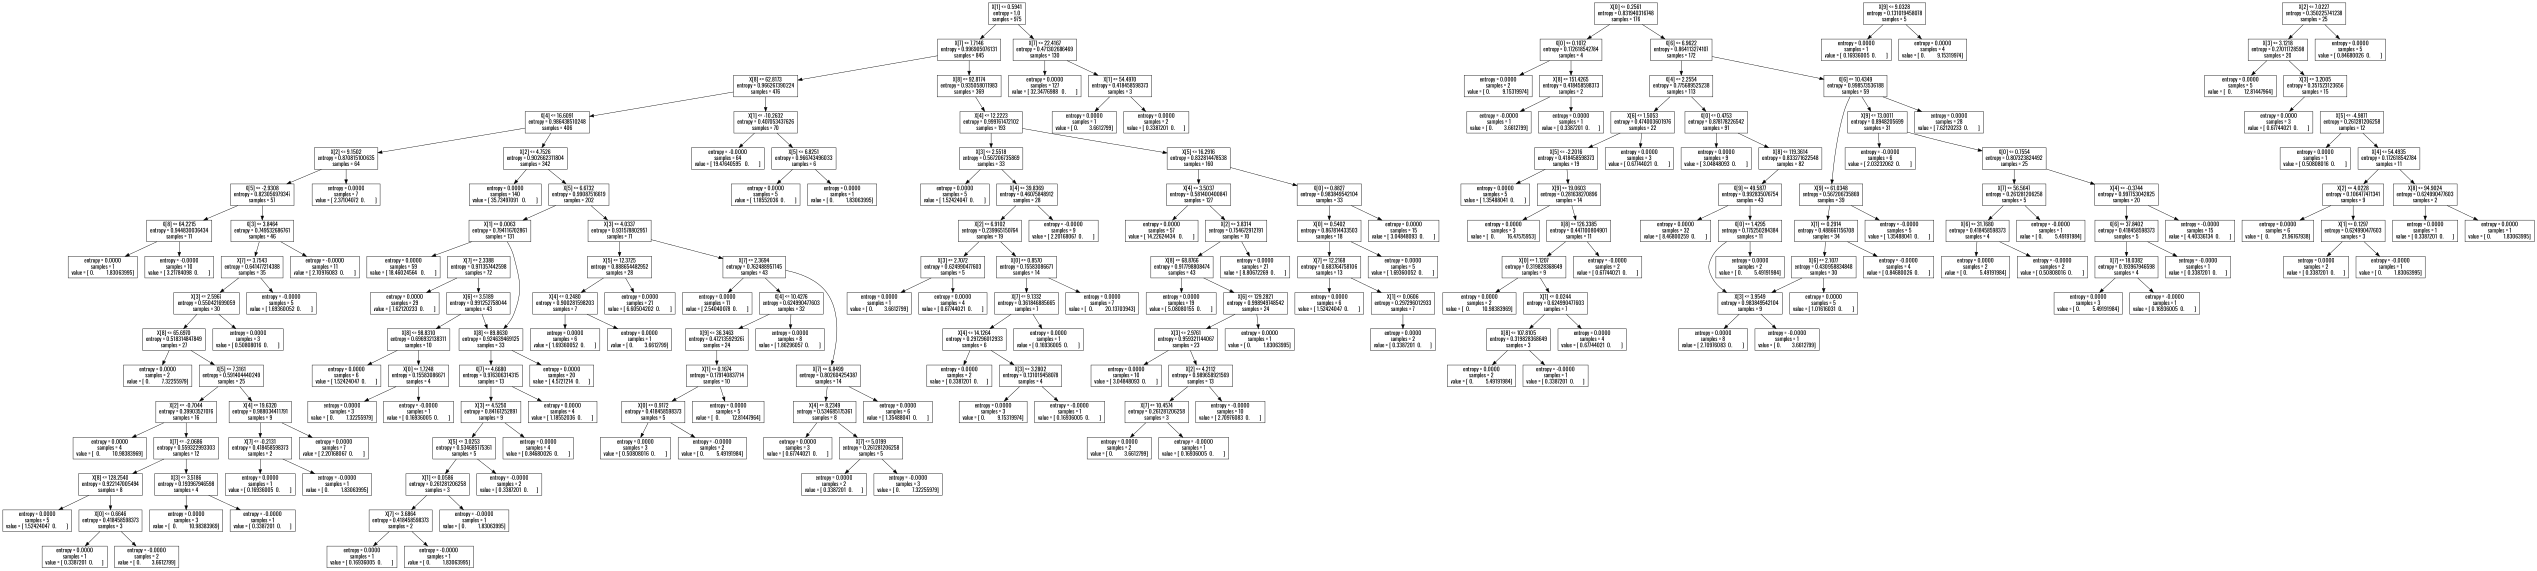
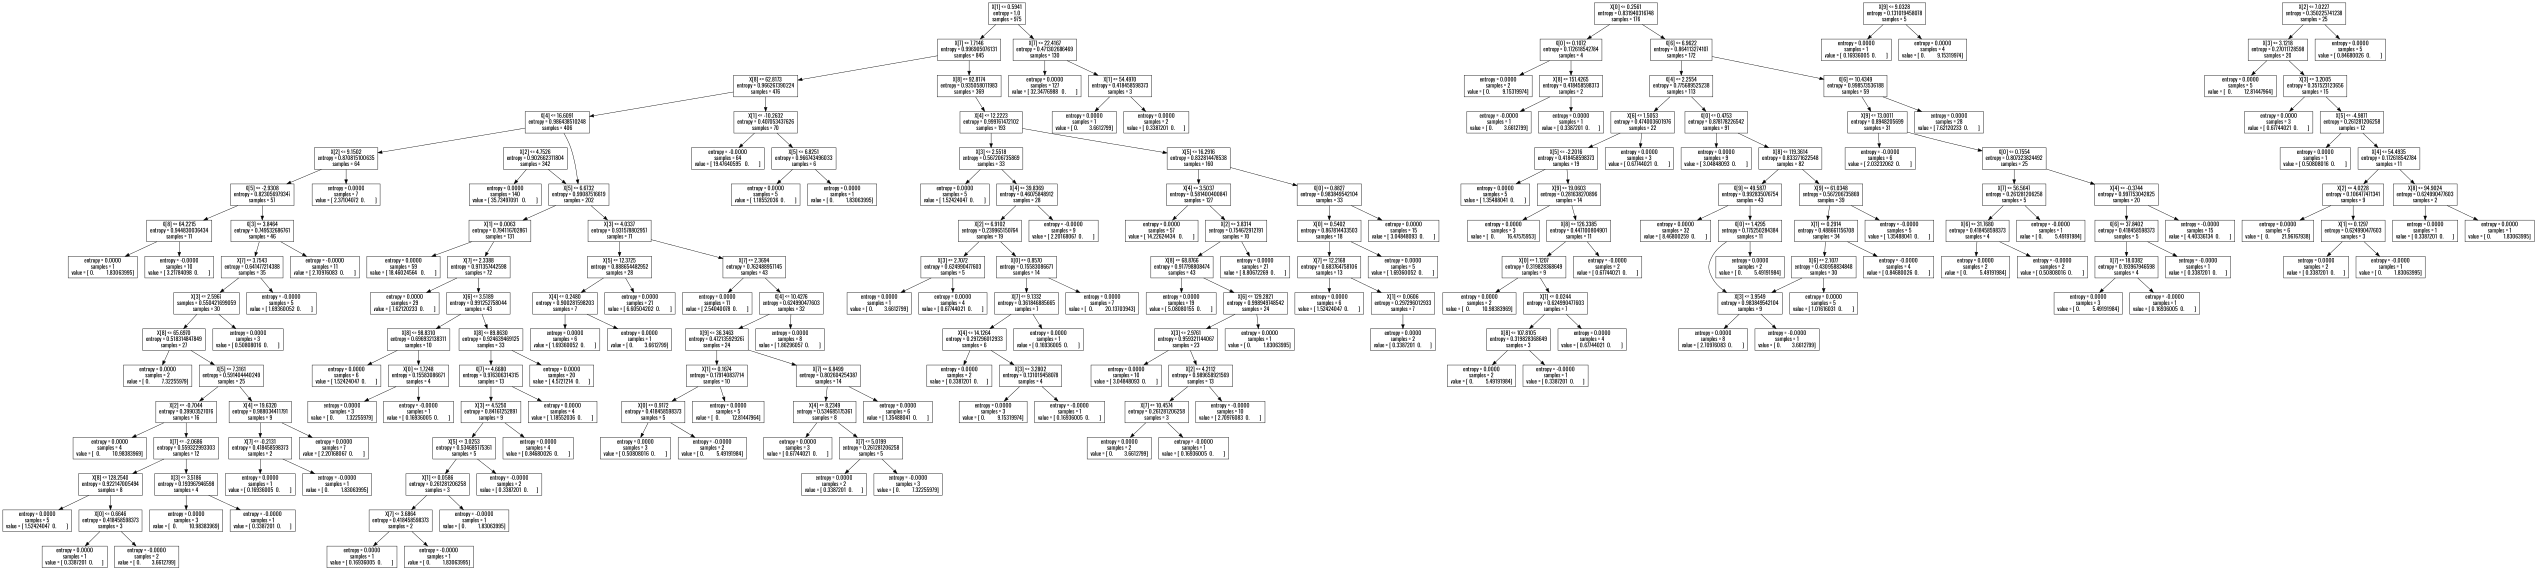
  digraph {
    fontname=Oswald
    node [fontname=Oswald shape=box]
    edge [fontname=Oswald]
    n1 [label="X[1] <= 0.5941\nentropy = 1.0\nsamples = 975"]
    n2 [label="X[7] <= 7.7146\nentropy = 0.996905076131\nsamples = 845"]
    n3 [label="X[7] <= 22.4167\nentropy = 0.471302686469\nsamples = 130"]
    n4 [label="X[8] <= 62.8173\nentropy = 0.966267390224\nsamples = 476"]
    n5 [label="X[8] <= 92.8174\nentropy = 0.935058011983\nsamples = 369"]
    n6 [label="entropy = 0.0000\nsamples = 127\nvalue = [ 32.34776988   0.        ]"]
    n7 [label="X[1] <= 54.4970\nentropy = 0.418458598373\nsamples = 3"]
    n8 [label="X[1] <= -10.2632\nentropy = 0.407053437626\nsamples = 70"]
    n9 [label="X[4] <= 16.6091\nentropy = 0.986438510248\nsamples = 406"]
    n10 [label="X[4] <= 12.2223\nentropy = 0.999761472102\nsamples = 193"]
    n11 [label="X[5] <= 6.8251\nentropy = 0.966743496033\nsamples = 6"]
    n12 [label="entropy = -0.0000\nsamples = 64\nvalue = [ 19.47640595   0.        ]"]
    n13 [label="X[2] <= 4.7526\nentropy = 0.902662311804\nsamples = 342"]
    n14 [label="X[2] <= 9.1502\nentropy = 0.870815100635\nsamples = 64"]
    n15 [label="entropy = 0.0000\nsamples = 5\nvalue = [ 1.18552036  0.        ]"]
    n16 [label="entropy = 0.0000\nsamples = 1\nvalue = [ 0.          1.83063995]"]
    n17 [label="X[5] <= 6.6732\nentropy = 0.99087516619\nsamples = 202"]
    n18 [label="entropy = 0.0000\nsamples = 140\nvalue = [ 35.73497091   0.        ]"]
    n19 [label="X[5] <= -2.9308\nentropy = 0.823056979347\nsamples = 57"]
    n20 [label="entropy = 0.0000\nsamples = 7\nvalue = [ 2.37104072  0.        ]"]
    n21 [label="X[1] <= 0.0063\nentropy = 0.794116702861\nsamples = 131"]
    n22 [label="X[3] <= 4.0337\nentropy = 0.931578802957\nsamples = 71"]
    n23 [label="entropy = 0.0000\nsamples = 59\nvalue = [ 18.46024564   0.        ]"]
    n24 [label="X[7] <= 2.3388\nentropy = 0.971357442598\nsamples = 72"]
    n25 [label="X[7] <= 2.3694\nentropy = 0.762488957145\nsamples = 43"]
    n26 [label="X[5] <= 12.3725\nentropy = 0.888654482952\nsamples = 28"]
    n27 [label="entropy = 0.0000\nsamples = 29\nvalue = [ 7.62120233  0.        ]"]
    n28 [label="X[6] <= 3.5189\nentropy = 0.991252758044\nsamples = 43"]
    n29 [label="X[8] <= 98.8310\nentropy = 0.696932138311\nsamples = 10"]
    n30 [label="X[8] <= 89.8630\nentropy = 0.924639469125\nsamples = 33"]
    n31 [label="entropy = 0.0000\nsamples = 6\nvalue = [ 1.52424047  0.        ]"]
    n32 [label="X[0] <= 1.7248\nentropy = 0.15583086671\nsamples = 4"]
    n33 [label="X[7] <= 4.6680\nentropy = 0.976306314315\nsamples = 13"]
    n34 [label="entropy = 0.0000\nsamples = 20\nvalue = [ 4.5727214  0.       ]"]
    n35 [label="entropy = 0.0000\nsamples = 3\nvalue = [ 0.          7.32255979]"]
    n36 [label="entropy = -0.0000\nsamples = 1\nvalue = [ 0.16936005  0.        ]"]
    n37 [label="X[3] <= 4.5250\nentropy = 0.84161252897\nsamples = 9"]
    n38 [label="entropy = 0.0000\nsamples = 4\nvalue = [ 1.18552036  0.        ]"]
    n39 [label="X[5] <= 3.0253\nentropy = 0.534685175361\nsamples = 5"]
    n40 [label="entropy = 0.0000\nsamples = 4\nvalue = [ 0.84680026  0.        ]"]
    n41 [label="X[1] <= 0.0586\nentropy = 0.261281206258\nsamples = 3"]
    n42 [label="entropy = -0.0000\nsamples = 2\nvalue = [ 0.3387201  0.       ]"]
    n43 [label="X[7] <= 3.6864\nentropy = 0.418458598373\nsamples = 2"]
    n44 [label="entropy = -0.0000\nsamples = 1\nvalue = [ 0.          1.83063995]"]
    n45 [label="entropy = 0.0000\nsamples = 1\nvalue = [ 0.16936005  0.        ]"]
    n46 [label="entropy = -0.0000\nsamples = 1\nvalue = [ 0.          1.83063995]"]
    n47 [label="entropy = 0.0000\nsamples = 11\nvalue = [ 2.54040078  0.        ]"]
    n48 [label="X[4] <= 10.4276\nentropy = 0.624990477603\nsamples = 32"]
    n49 [label="entropy = 0.0000\nsamples = 21\nvalue = [ 6.60504202  0.        ]"]
    n50 [label="X[4] <= 0.2480\nentropy = 0.900281598203\nsamples = 7"]
    n51 [label="X[9] <= 36.3463\nentropy = 0.472135929267\nsamples = 24"]
    n52 [label="entropy = 0.0000\nsamples = 8\nvalue = [ 1.86296057  0.        ]"]
    n53 [label="X[7] <= 6.8499\nentropy = 0.802604254387\nsamples = 14"]
    n54 [label="X[1] <= 0.1674\nentropy = 0.179140837714\nsamples = 10"]
    n55 [label="X[4] <= 8.2349\nentropy = 0.534685175361\nsamples = 8"]
    n56 [label="entropy = 0.0000\nsamples = 6\nvalue = [ 1.35488041  0.        ]"]
    n57 [label="X[0] <= 0.9172\nentropy = 0.418458598373\nsamples = 5"]
    n58 [label="entropy = 0.0000\nsamples = 5\nvalue = [  0.          12.81447964]"]
    n59 [label="entropy = 0.0000\nsamples = 3\nvalue = [ 0.67744021  0.        ]"]
    n60 [label="X[7] <= 5.0199\nentropy = 0.261281206258\nsamples = 5"]
    n61 [label="entropy = 0.0000\nsamples = 2\nvalue = [ 0.3387201  0.       ]"]
    n62 [label="entropy = -0.0000\nsamples = 3\nvalue = [ 0.          7.32255979]"]
    n63 [label="entropy = 0.0000\nsamples = 3\nvalue = [ 0.50808016  0.        ]"]
    n64 [label="entropy = -0.0000\nsamples = 2\nvalue = [ 0.          5.49191984]"]
    n65 [label="entropy = 0.0000\nsamples = 1\nvalue = [ 0.         3.6612799]"]
    n66 [label="entropy = 0.0000\nsamples = 6\nvalue = [ 1.69360052  0.        ]"]
    n67 [label="X[8] <= 64.2215\nentropy = 0.944830036434\nsamples = 11"]
    n68 [label="X[3] <= 3.8464\nentropy = 0.749532686761\nsamples = 46"]
    n69 [label="entropy = 0.0000\nsamples = 1\nvalue = [ 0.          1.83063995]"]
    n70 [label="entropy = -0.0000\nsamples = 10\nvalue = [ 3.21784098  0.        ]"]
    n71 [label="X[7] <= 3.7543\nentropy = 0.641477214388\nsamples = 35"]
    n72 [label="entropy = -0.0000\nsamples = 11\nvalue = [ 2.70976083  0.        ]"]
-   n73 [label="X[3] <= 2.5967\nentropy = 0.550421699059\nsamples = 30"]
+   n73 [label="X[3] <= 2.5967\nsamples = 0.550421699059\nsamples = 30"]
    n74 [label="entropy = -0.0000\nsamples = 5\nvalue = [ 1.69360052  0.        ]"]
    n75 [label="entropy = 0.0000\nsamples = 3\nvalue = [ 0.50808016  0.        ]"]
    n76 [label="X[8] <= 65.6970\nentropy = 0.518314847849\nsamples = 27"]
    n77 [label="entropy = 0.0000\nsamples = 2\nvalue = [ 0.          7.32255979]"]
    n78 [label="X[5] <= 7.3161\nentropy = 0.591404440249\nsamples = 25"]
    n79 [label="X[2] <= -0.7044\nentropy = 0.39903527076\nsamples = 16"]
    n80 [label="X[4] <= 19.6320\nentropy = 0.988034411791\nsamples = 9"]
    n81 [label="entropy = 0.0000\nsamples = 4\nvalue = [  0.          10.98383969]"]
    n82 [label="X[7] <= -2.0686\nentropy = 0.559322993303\nsamples = 12"]
    n83 [label="X[7] <= -0.2131\nentropy = 0.418458598373\nsamples = 2"]
    n84 [label="entropy = 0.0000\nsamples = 7\nvalue = [ 2.20168067  0.        ]"]
    n85 [label="X[8] <= 128.2540\nentropy = 0.922147005494\nsamples = 8"]
    n86 [label="X[3] <= 3.5186\nentropy = 0.193967946598\nsamples = 4"]
    n87 [label="entropy = 0.0000\nsamples = 5\nvalue = [ 1.52424047  0.        ]"]
    n88 [label="X[0] <= 0.6646\nentropy = 0.418458598373\nsamples = 3"]
    n89 [label="entropy = 0.0000\nsamples = 3\nvalue = [  0.          10.98383969]"]
    n90 [label="entropy = -0.0000\nsamples = 1\nvalue = [ 0.3387201  0.       ]"]
    n91 [label="entropy = 0.0000\nsamples = 1\nvalue = [ 0.3387201  0.       ]"]
    n92 [label="entropy = -0.0000\nsamples = 2\nvalue = [ 0.         3.6612799]"]
    n93 [label="entropy = 0.0000\nsamples = 1\nvalue = [ 0.16936005  0.        ]"]
    n94 [label="entropy = -0.0000\nsamples = 1\nvalue = [ 0.          1.83063995]"]
    n95 [label="X[5] <= 16.2916\nentropy = 0.832814478538\nsamples = 160"]
    n96 [label="X[3] <= 2.5518\nentropy = 0.567206735869\nsamples = 33"]
    n97 [label="X[0] <= 0.2561\nentropy = 0.831940316748\nsamples = 176"]
    n98 [label="X[0] <= 0.1072\nentropy = 0.172618542784\nsamples = 4"]
    n99 [label="X[6] <= 6.9622\nentropy = 0.864113274107\nsamples = 172"]
    n100 [label="X[4] <= 3.5037\nentropy = 0.581400400847\nsamples = 127"]
    n101 [label="X[0] <= 0.8827\nentropy = 0.983849542104\nsamples = 33"]
    n102 [label="entropy = 0.0000\nsamples = 5\nvalue = [ 1.52424047  0.        ]"]
    n103 [label="X[4] <= 39.8369\nentropy = 0.46075848912\nsamples = 28"]
    n104 [label="entropy = 0.0000\nsamples = 57\nvalue = [ 14.22624434   0.        ]"]
    n105 [label="X[2] <= 3.8314\nentropy = 0.754672912791\nsamples = 70"]
    n106 [label="X[0] <= 0.5402\nentropy = 0.867814433503\nsamples = 18"]
    n107 [label="entropy = 0.0000\nsamples = 15\nvalue = [ 3.04848093  0.        ]"]
    n108 [label="entropy = 0.0000\nsamples = 27\nvalue = [ 8.80672269  0.        ]"]
    n109 [label="X[8] <= 68.8766\nentropy = 0.917798808474\nsamples = 43"]
    n110 [label="entropy = 0.0000\nsamples = 19\nvalue = [ 5.08080155  0.        ]"]
    n111 [label="X[6] <= 129.2821\nentropy = 0.998949748542\nsamples = 24"]
    n112 [label="X[3] <= 2.9761\nentropy = 0.959321144067\nsamples = 23"]
    n113 [label="entropy = 0.0000\nsamples = 1\nvalue = [ 0.          1.83063995]"]
    n114 [label="entropy = 0.0000\nsamples = 10\nvalue = [ 3.04848093  0.        ]"]
    n115 [label="X[2] <= 4.2112\nentropy = 0.989658921569\nsamples = 13"]
    n116 [label="X[7] <= 10.4574\nentropy = 0.261281206258\nsamples = 3"]
    n117 [label="entropy = -0.0000\nsamples = 10\nvalue = [ 2.70976083  0.        ]"]
    n118 [label="entropy = 0.0000\nsamples = 2\nvalue = [ 0.         3.6612799]"]
    n119 [label="entropy = -0.0000\nsamples = 1\nvalue = [ 0.16936005  0.        ]"]
    n120 [label="entropy = 0.0000\nsamples = 5\nvalue = [ 1.69360052  0.        ]"]
    n121 [label="X[7] <= 12.2168\nentropy = 0.683764758106\nsamples = 13"]
    n122 [label="entropy = 0.0000\nsamples = 6\nvalue = [ 1.52424047  0.        ]"]
    n123 [label="X[1] <= 0.0606\nentropy = 0.297296012933\nsamples = 7"]
    n124 [label="entropy = 0.0000\nsamples = 2\nvalue = [ 0.3387201  0.       ]"]
    n125 [label="X[9] <= 9.0328\nentropy = 0.131019458078\nsamples = 5"]
    n126 [label="entropy = 0.0000\nsamples = 1\nvalue = [ 0.16936005  0.        ]"]
    n127 [label="entropy = 0.0000\nsamples = 4\nvalue = [ 0.          9.15319974]"]
    n128 [label="X[2] <= 6.9102\nentropy = 0.239965150764\nsamples = 19"]
    n129 [label="entropy = -0.0000\nsamples = 9\nvalue = [ 2.20168067  0.        ]"]
    n130 [label="X[0] <= 0.8570\nentropy = 0.15583086671\nsamples = 14"]
    n131 [label="X[3] <= 2.7072\nentropy = 0.624990477603\nsamples = 5"]
    n132 [label="X[7] <= 9.1332\nentropy = 0.361846885665\nsamples = 7"]
    n133 [label="entropy = 0.0000\nsamples = 7\nvalue = [  0.          20.13703943]"]
    n134 [label="entropy = 0.0000\nsamples = 1\nvalue = [ 0.         3.6612799]"]
    n135 [label="entropy = 0.0000\nsamples = 4\nvalue = [ 0.67744021  0.        ]"]
    n136 [label="entropy = 0.0000\nsamples = 1\nvalue = [ 0.16936005  0.        ]"]
    n137 [label="X[4] <= 14.1264\nentropy = 0.297296012933\nsamples = 6"]
    n138 [label="entropy = 0.0000\nsamples = 2\nvalue = [ 0.3387201  0.       ]"]
    n139 [label="X[3] <= 3.2802\nentropy = 0.131019458078\nsamples = 4"]
    n140 [label="entropy = 0.0000\nsamples = 3\nvalue = [ 0.          9.15319974]"]
    n141 [label="entropy = -0.0000\nsamples = 1\nvalue = [ 0.16936005  0.        ]"]
    n142 [label="entropy = 0.0000\nsamples = 2\nvalue = [ 0.          9.15319974]"]
    n143 [label="X[8] <= 151.4265\nentropy = 0.418458598373\nsamples = 2"]
    n144 [label="X[4] <= 2.2554\nentropy = 0.775689525238\nsamples = 113"]
    n145 [label="X[6] <= 10.4349\nentropy = 0.998573536188\nsamples = 59"]
    n146 [label="entropy = 0.0000\nsamples = 1\nvalue = [ 0.3387201  0.       ]"]
    n147 [label="entropy = -0.0000\nsamples = 1\nvalue = [ 0.         3.6612799]"]
    n148 [label="X[6] <= 1.5053\nentropy = 0.474003601976\nsamples = 22"]
    n149 [label="X[0] <= 0.4753\nentropy = 0.878178226542\nsamples = 91"]
    n150 [label="entropy = 0.0000\nsamples = 28\nvalue = [ 7.62120233  0.        ]"]
    n151 [label="X[9] <= 73.0011\nentropy = 0.8948205699\nsamples = 31"]
    n152 [label="entropy = 0.0000\nsamples = 3\nvalue = [ 0.67744021  0.        ]"]
    n153 [label="X[5] <= -2.2016\nentropy = 0.418458598373\nsamples = 19"]
    n154 [label="entropy = 0.0000\nsamples = 9\nvalue = [ 3.04848093  0.        ]"]
    n155 [label="X[8] <= 119.3614\nentropy = 0.833271622548\nsamples = 82"]
    n156 [label="entropy = 0.0000\nsamples = 5\nvalue = [ 1.35488041  0.        ]"]
    n157 [label="X[9] <= 19.0603\nentropy = 0.281638270896\nsamples = 14"]
    n158 [label="entropy = 0.0000\nsamples = 3\nvalue = [  0.          16.47575953]"]
    n159 [label="X[8] <= 126.3385\nentropy = 0.447100804901\nsamples = 11"]
    n160 [label="X[0] <= 1.1207\nentropy = 0.319828368649\nsamples = 9"]
    n161 [label="entropy = -0.0000\nsamples = 2\nvalue = [ 0.67744021  0.        ]"]
    n162 [label="X[1] <= 0.0244\nentropy = 0.624990477603\nsamples = 7"]
    n163 [label="entropy = 0.0000\nsamples = 2\nvalue = [  0.          10.98383969]"]
    n164 [label="X[8] <= 107.8105\nentropy = 0.319828368649\nsamples = 3"]
    n165 [label="entropy = 0.0000\nsamples = 4\nvalue = [ 0.67744021  0.        ]"]
    n166 [label="entropy = 0.0000\nsamples = 2\nvalue = [ 0.          5.49191984]"]
    n167 [label="entropy = -0.0000\nsamples = 1\nvalue = [ 0.3387201  0.       ]"]
    n168 [label="X[9] <= 61.0348\nentropy = 0.567206735869\nsamples = 39"]
    n169 [label="X[9] <= 49.5877\nentropy = 0.992835076754\nsamples = 43"]
    n170 [label="X[1] <= 0.2914\nentropy = 0.488661156708\nsamples = 34"]
    n171 [label="entropy = -0.0000\nsamples = 5\nvalue = [ 1.35488041  0.        ]"]
    n172 [label="entropy = 0.0000\nsamples = 32\nvalue = [ 8.46800259  0.        ]"]
    n173 [label="X[0] <= 1.4295\nentropy = 0.775250284384\nsamples = 11"]
    n174 [label="X[6] <= 2.1077\nentropy = 0.430958834848\nsamples = 30"]
    n175 [label="entropy = -0.0000\nsamples = 4\nvalue = [ 0.84680026  0.        ]"]
    n176 [label="entropy = 0.0000\nsamples = 5\nvalue = [ 1.01616031  0.        ]"]
    n177 [label="X[3] <= 3.9549\nentropy = 0.983849542104\nsamples = 9"]
    n178 [label="X[2] <= 7.0227\nentropy = 0.350225741238\nsamples = 25"]
    n179 [label="X[3] <= 3.1218\nentropy = 0.27011728598\nsamples = 20"]
    n180 [label="entropy = 0.0000\nsamples = 5\nvalue = [ 0.84680026  0.        ]"]
    n181 [label="entropy = 0.0000\nsamples = 5\nvalue = [  0.          12.81447964]"]
    n182 [label="X[3] <= 3.2005\nentropy = 0.357523123656\nsamples = 15"]
    n183 [label="entropy = 0.0000\nsamples = 3\nvalue = [ 0.67744021  0.        ]"]
    n184 [label="X[5] <= -4.9871\nentropy = 0.261281206258\nsamples = 12"]
    n185 [label="entropy = 0.0000\nsamples = 1\nvalue = [ 0.50808016  0.        ]"]
    n186 [label="X[4] <= 54.4935\nentropy = 0.172618542784\nsamples = 11"]
    n187 [label="X[2] <= 4.0228\nentropy = 0.106477471341\nsamples = 9"]
    n188 [label="X[8] <= 94.9024\nentropy = 0.624990477603\nsamples = 2"]
    n189 [label="entropy = 0.0000\nsamples = 6\nvalue = [  0.          21.96767938]"]
    n190 [label="X[1] <= 0.1297\nentropy = 0.624990477603\nsamples = 3"]
    n191 [label="entropy = 0.0000\nsamples = 1\nvalue = [ 0.3387201  0.       ]"]
    n192 [label="entropy = 0.0000\nsamples = 1\nvalue = [ 0.          1.83063995]"]
    n193 [label="entropy = 0.0000\nsamples = 2\nvalue = [ 0.3387201  0.       ]"]
    n194 [label="entropy = -0.0000\nsamples = 1\nvalue = [ 0.          1.83063995]"]
    n195 [label="entropy = 0.0000\nsamples = 2\nvalue = [ 0.          5.49191984]"]
    n196 [label="entropy = 0.0000\nsamples = 8\nvalue = [ 2.70976083  0.        ]"]
    n197 [label="entropy = -0.0000\nsamples = 1\nvalue = [ 0.         3.6612799]"]
    n198 [label="X[0] <= 0.7554\nentropy = 0.807323824492\nsamples = 25"]
    n199 [label="entropy = -0.0000\nsamples = 6\nvalue = [ 2.03232062  0.        ]"]
    n200 [label="X[7] <= 56.5647\nentropy = 0.261281206258\nsamples = 5"]
    n201 [label="X[4] <= -0.3744\nentropy = 0.997753042825\nsamples = 20"]
    n202 [label="X[6] <= 31.7680\nentropy = 0.418458598373\nsamples = 4"]
    n203 [label="entropy = -0.0000\nsamples = 1\nvalue = [ 0.          5.49191984]"]
    n204 [label="X[6] <= 37.8402\nentropy = 0.418458598373\nsamples = 5"]
    n205 [label="entropy = -0.0000\nsamples = 15\nvalue = [ 4.40336134  0.        ]"]
    n206 [label="entropy = 0.0000\nsamples = 2\nvalue = [ 0.          5.49191984]"]
    n207 [label="entropy = -0.0000\nsamples = 2\nvalue = [ 0.50808016  0.        ]"]
    n208 [label="X[7] <= 18.0382\nentropy = 0.193967946598\nsamples = 4"]
    n209 [label="entropy = -0.0000\nsamples = 1\nvalue = [ 0.3387201  0.       ]"]
    n210 [label="entropy = 0.0000\nsamples = 3\nvalue = [ 0.          5.49191984]"]
    n211 [label="entropy = -0.0000\nsamples = 1\nvalue = [ 0.16936005  0.        ]"]
    n212 [label="entropy = 0.0000\nsamples = 2\nvalue = [ 0.3387201  0.       ]"]
    n213 [label="entropy = 0.0000\nsamples = 1\nvalue = [ 0.         3.6612799]"]
    n1 -> n2
    n1 -> n3
    n2 -> n4
    n2 -> n5
    n3 -> n6
    n3 -> n7
    n4 -> n8
    n4 -> n9
    n5 -> n10
    n7 -> n212
    n7 -> n213
    n8 -> n11
    n8 -> n12
-   n9 -> n13
+   n9 -> n17
    n9 -> n14
    n10 -> n95
    n10 -> n96
    n11 -> n15
    n11 -> n16
    n13 -> n17
    n13 -> n18
    n14 -> n19
    n14 -> n20
    n17 -> n21
    n17 -> n22
    n19 -> n67
    n19 -> n68
    n21 -> n23
-   n21 -> n30
+   n21 -> n24
    n22 -> n25
    n22 -> n26
    n24 -> n27
    n24 -> n28
    n25 -> n47
    n25 -> n48
    n26 -> n49
    n26 -> n50
    n28 -> n29
    n28 -> n30
    n29 -> n31
    n29 -> n32
    n30 -> n33
    n30 -> n34
    n32 -> n35
    n32 -> n36
    n33 -> n37
    n33 -> n38
    n37 -> n39
    n37 -> n40
    n39 -> n41
    n39 -> n42
    n41 -> n43
    n41 -> n44
    n43 -> n45
    n43 -> n46
    n48 -> n51
    n48 -> n52
    n50 -> n65
    n50 -> n66
-   n25 -> n53
+   n51 -> n53
    n51 -> n54
    n53 -> n55
    n53 -> n56
    n54 -> n57
    n54 -> n58
    n55 -> n59
    n55 -> n60
    n57 -> n63
    n57 -> n64
    n60 -> n61
    n60 -> n62
    n67 -> n69
    n67 -> n70
    n68 -> n71
    n68 -> n72
    n71 -> n73
    n71 -> n74
    n73 -> n75
    n73 -> n76
    n76 -> n77
    n76 -> n78
    n78 -> n79
    n78 -> n80
    n79 -> n81
    n79 -> n82
    n80 -> n83
    n80 -> n84
    n82 -> n85
    n82 -> n86
    n83 -> n93
    n83 -> n94
    n85 -> n87
    n85 -> n88
    n86 -> n89
    n86 -> n90
    n88 -> n91
    n88 -> n92
    n95 -> n100
    n95 -> n101
    n96 -> n102
    n96 -> n103
    n97 -> n98
    n97 -> n99
    n98 -> n142
    n98 -> n143
    n99 -> n144
    n99 -> n145
    n100 -> n104
    n100 -> n105
    n101 -> n106
    n101 -> n107
    n103 -> n128
    n103 -> n129
    n105 -> n108
    n105 -> n109
    n106 -> n120
    n106 -> n121
    n109 -> n110
    n109 -> n111
    n111 -> n112
    n111 -> n113
    n112 -> n114
    n112 -> n115
    n115 -> n116
    n115 -> n117
    n116 -> n118
    n116 -> n119
    n121 -> n122
    n121 -> n123
    n123 -> n124
    n125 -> n126
    n125 -> n127
    n128 -> n130
    n128 -> n131
    n130 -> n132
    n130 -> n133
    n131 -> n134
    n131 -> n135
    n132 -> n136
    n132 -> n137
    n137 -> n138
    n137 -> n139
    n139 -> n140
    n139 -> n141
    n143 -> n146
    n143 -> n147
    n144 -> n148
    n144 -> n149
    n145 -> n150
    n145 -> n151
    n148 -> n152
    n148 -> n153
    n149 -> n154
    n149 -> n155
    n151 -> n198
    n151 -> n199
    n153 -> n156
    n153 -> n157
-   n145 -> n168
+   n155 -> n168
    n155 -> n169
    n157 -> n158
    n157 -> n159
    n159 -> n160
    n159 -> n161
    n160 -> n162
    n160 -> n163
    n162 -> n164
    n162 -> n165
    n164 -> n166
    n164 -> n167
    n168 -> n170
    n168 -> n171
    n169 -> n172
    n169 -> n173
    n170 -> n174
    n170 -> n175
    n173 -> n177
    n173 -> n195
    n174 -> n176
    n174 -> n177
    n177 -> n196
    n177 -> n197
    n178 -> n179
    n178 -> n180
    n179 -> n181
    n179 -> n182
    n182 -> n183
+   n182 -> n184
    n184 -> n185
    n184 -> n186
    n186 -> n187
    n186 -> n188
    n187 -> n189
    n187 -> n190
    n188 -> n191
    n188 -> n192
    n190 -> n193
    n190 -> n194
    n198 -> n200
    n198 -> n201
    n200 -> n202
    n200 -> n203
    n201 -> n204
    n201 -> n205
    n202 -> n206
    n202 -> n207
    n204 -> n208
    n204 -> n209
    n208 -> n210
    n208 -> n211
  }
